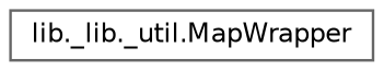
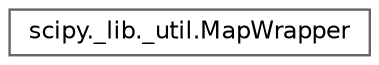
  digraph {
    rankdir=LR
-   n1 [color=grey40 fillcolor=white fontname=Helvetica fontsize=10 height=0.2 label="lib._lib._util.MapWrapper" shape=box style=filled width=0.4]
+   n1 [color=grey40 fillcolor=white fontname=Helvetica fontsize=10 height=0.2 label="scipy._lib._util.MapWrapper" shape=box style=filled width=0.4]
  }
